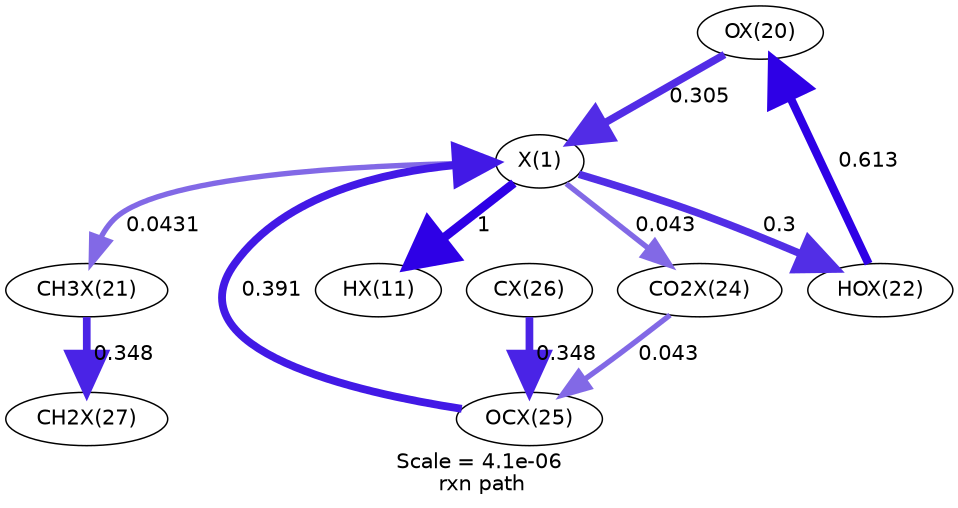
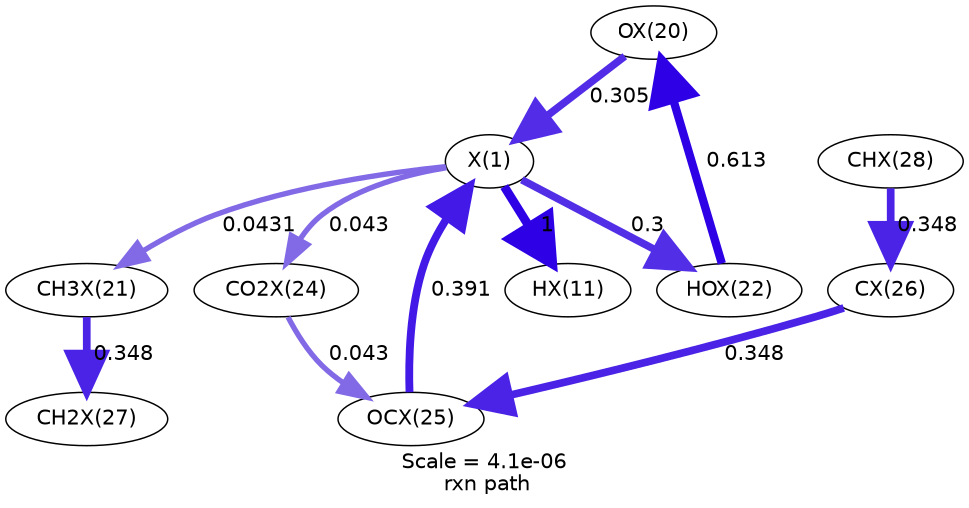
  digraph {
    fontname=Helvetica
    label="Scale = 4.1e-06\l rxn path"
    node [fontname=Helvetica]
    edge [arrowsize=1.81 color="0.7, 0.543, 0.9" fontname=Helvetica style="setlinewidth(3.63)"]
    n1 [label="OX(20)"]
    n2 [label="X(1)"]
    n3 [label="HX(11)"]
    n4 [label="HOX(22)"]
    n5 [label="CH3X(21)"]
    n6 [label="CO2X(24)"]
    n7 [label="CH2X(27)"]
    n8 [label="OCX(25)"]
+   n9 [label="CHX(28)"]
    n10 [label="CX(26)"]
    n1 -> n2 [arrowsize=2.55 color="0.7, 0.805, 0.9" label=" 0.305" style="setlinewidth(5.1)"]
    n2 -> n3 [arrowsize=3 color="0.7, 1.5, 0.9" label=" 1" style="setlinewidth(6)"]
    n2 -> n4 [arrowsize=2.55 color="0.7, 0.8, 0.9" label=" 0.3" style="setlinewidth(5.09)"]
    n2 -> n5 [label=" 0.0431"]
    n2 -> n6 [label=" 0.043"]
    n4 -> n1 [arrowsize=2.82 color="0.7, 1.11, 0.9" label=" 0.613" style="setlinewidth(5.63)"]
    n5 -> n7 [arrowsize=2.6 color="0.7, 0.848, 0.9" label=" 0.348" style="setlinewidth(5.2)"]
    n6 -> n8 [label=" 0.043"]
    n8 -> n2 [arrowsize=2.65 color="0.7, 0.891, 0.9" label=" 0.391" style="setlinewidth(5.29)"]
+   n9 -> n10 [arrowsize=2.6 color="0.7, 0.848, 0.9" label=" 0.348" style="setlinewidth(5.2)"]
    n10 -> n8 [arrowsize=2.6 color="0.7, 0.848, 0.9" label=" 0.348" style="setlinewidth(5.2)"]
  }
